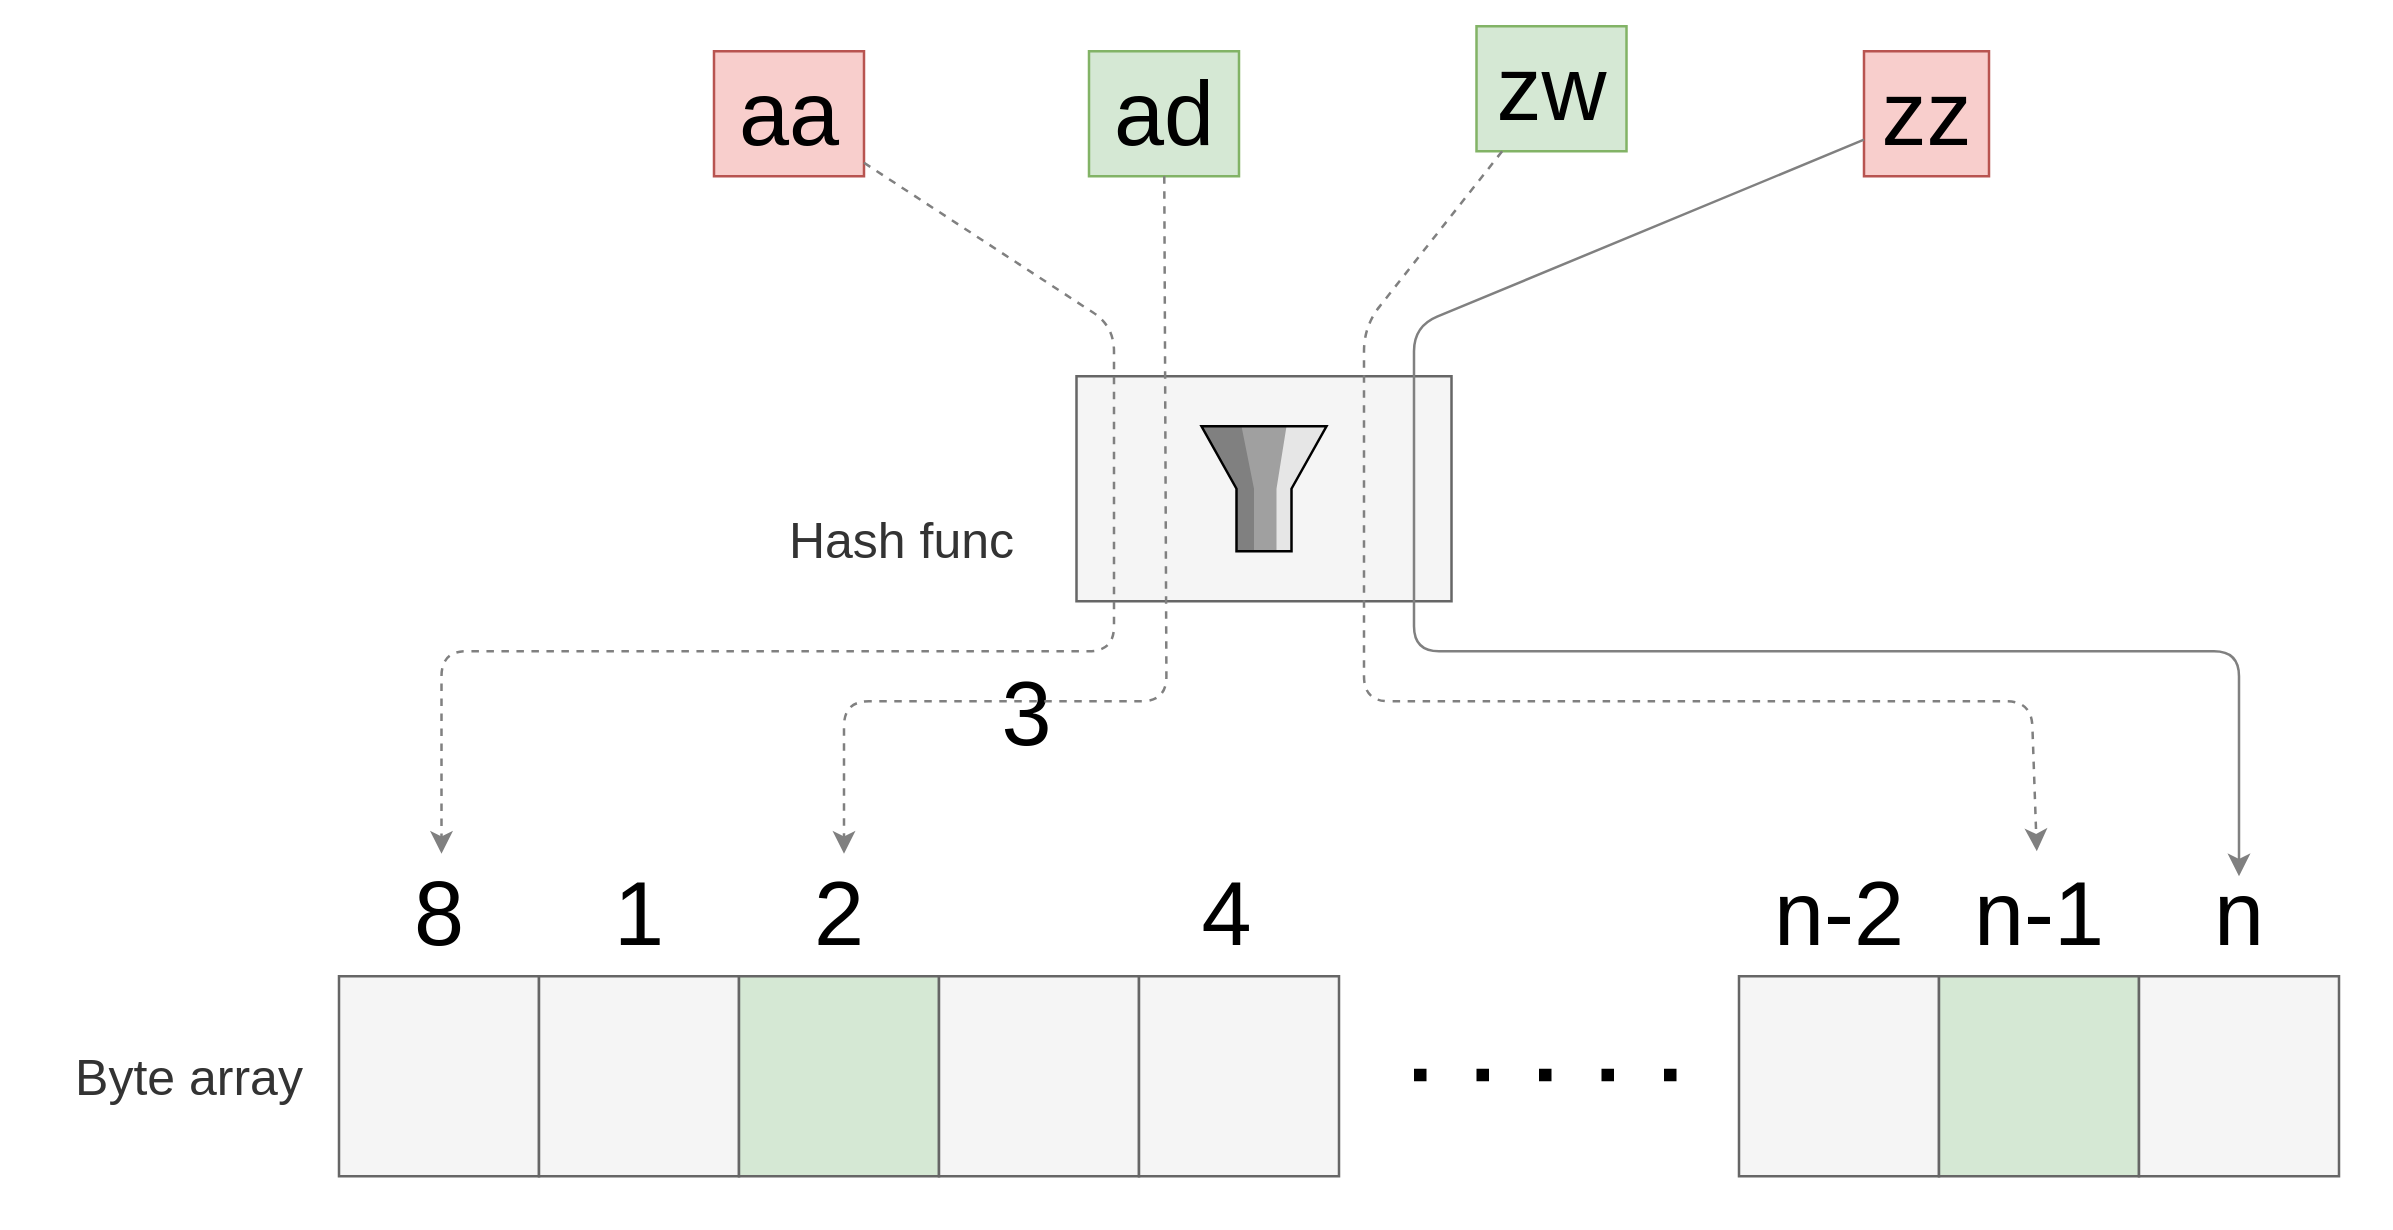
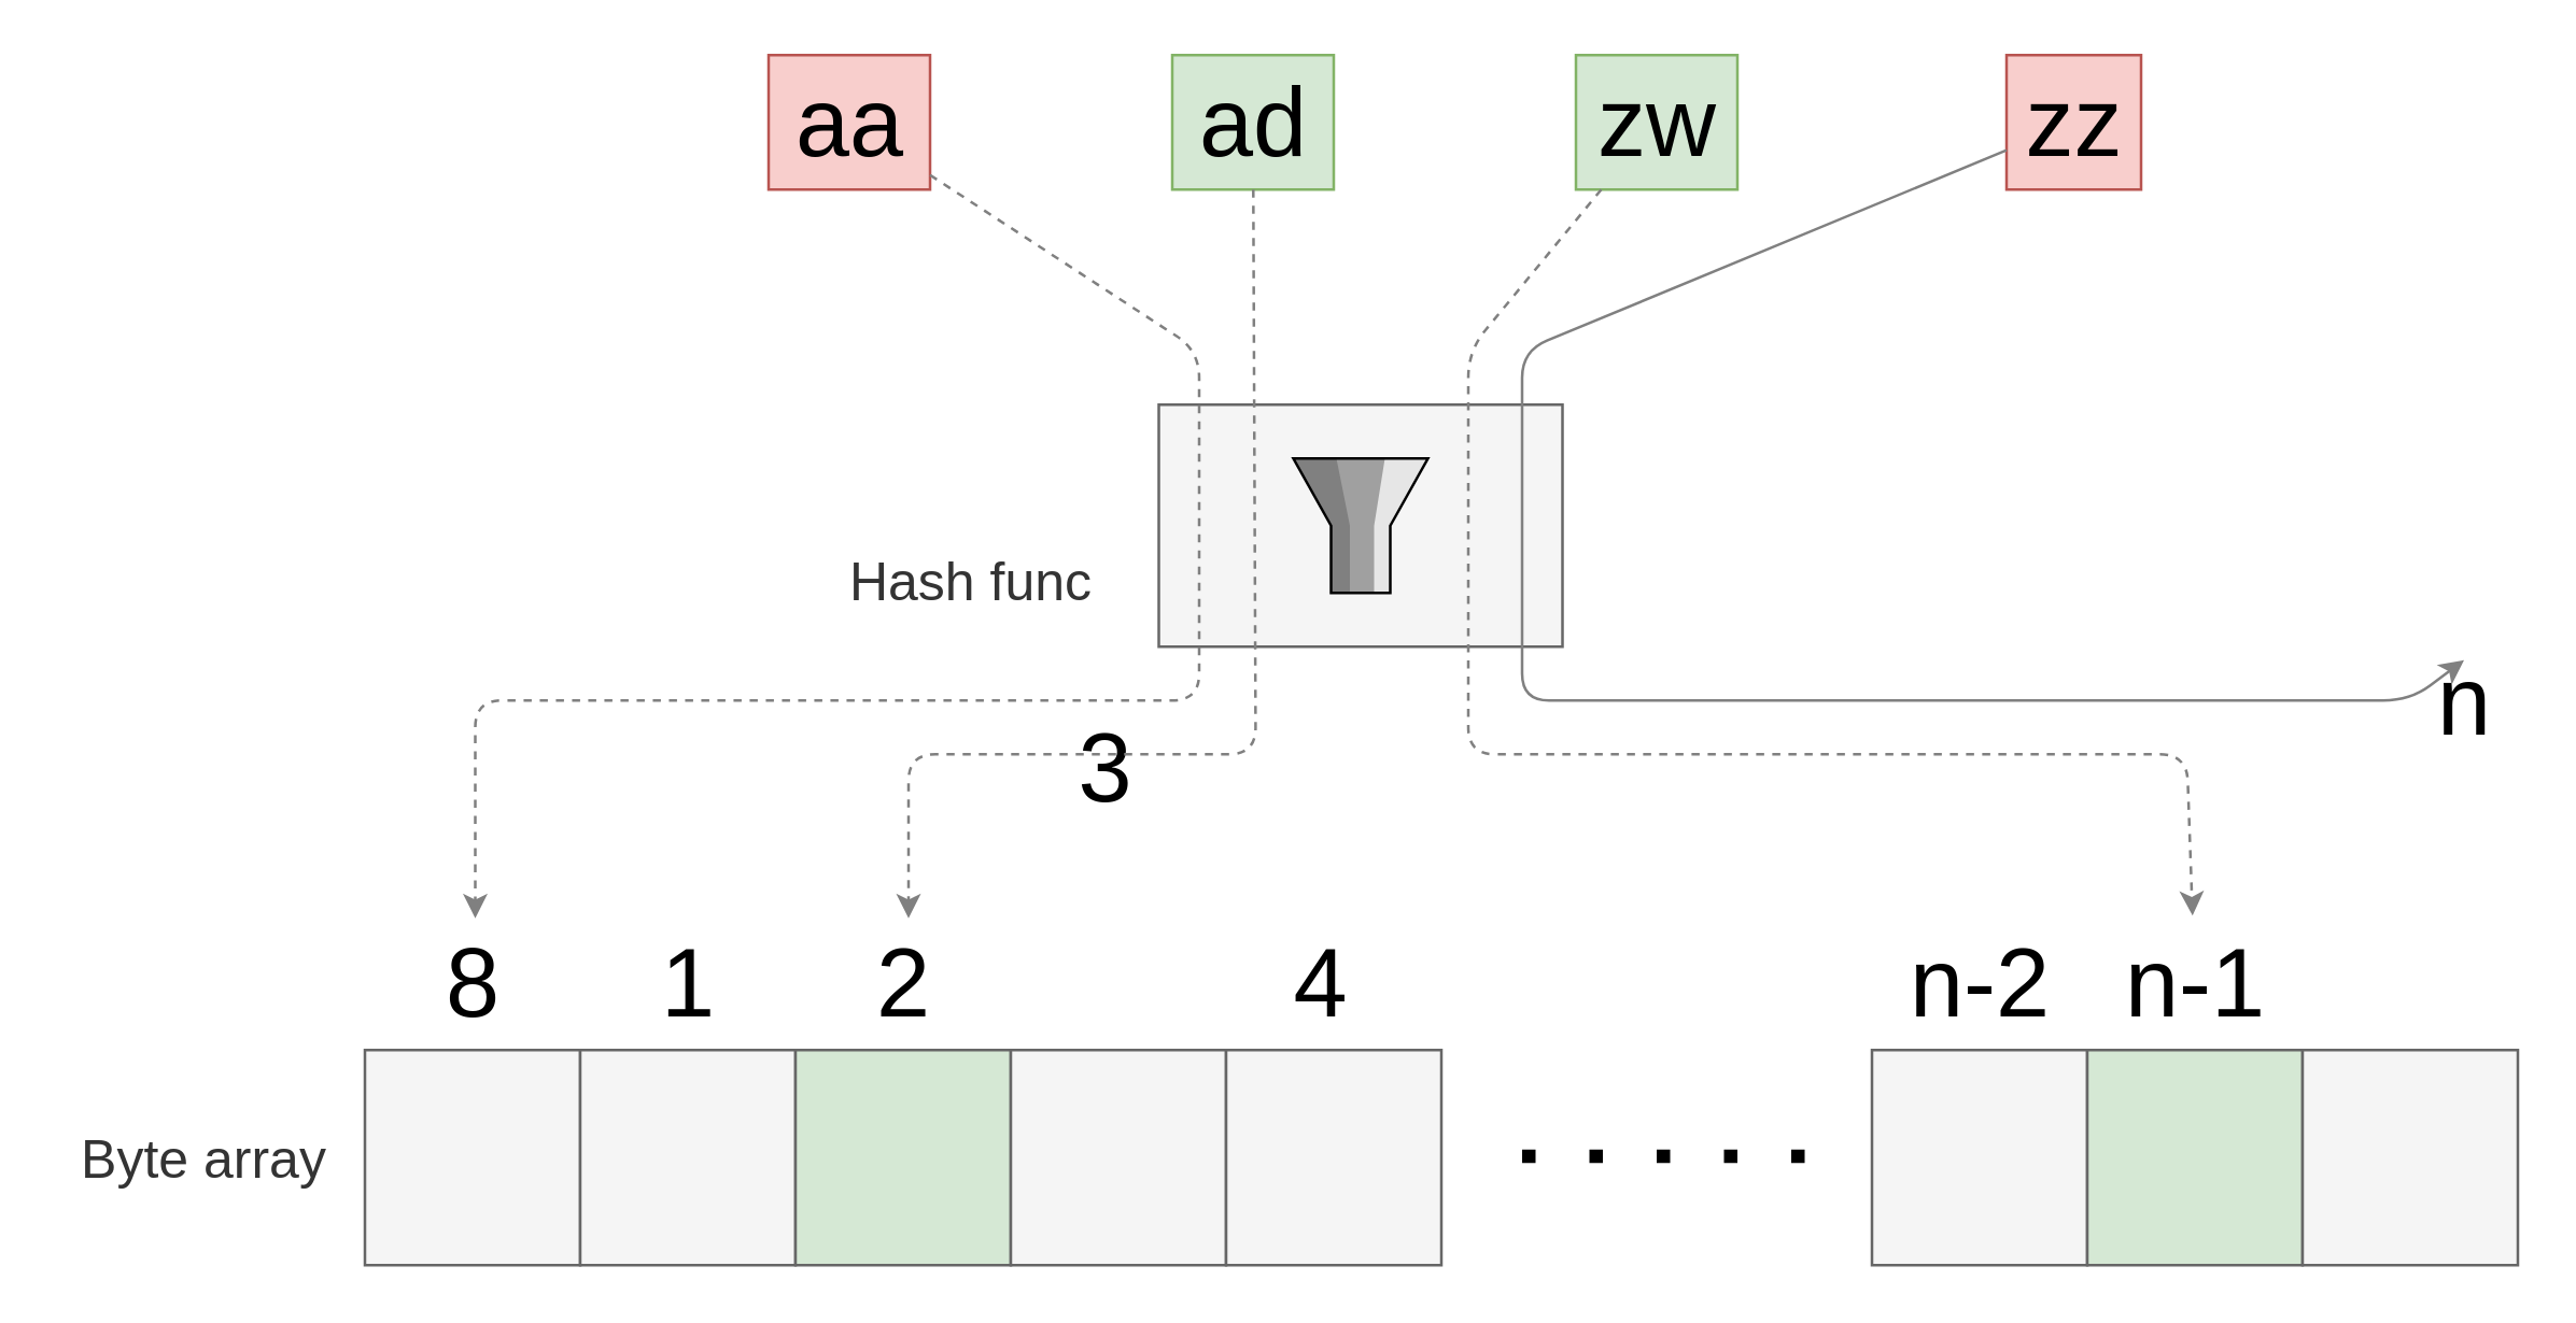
  <mxCell id="0" />
  <mxCell id="1" parent="0" />
  <mxCell id="2" value="" style="whiteSpace=wrap;html=1;aspect=fixed;fillColor=#f5f5f5;strokeColor=#666666;fontColor=#333333;" vertex="1" parent="1"><mxGeometry x="135" y="390" width="80" height="80" as="geometry" /></mxCell>
  <mxCell id="3" value="" style="whiteSpace=wrap;html=1;aspect=fixed;fillColor=#f5f5f5;strokeColor=#666666;fontColor=#333333;" vertex="1" parent="1"><mxGeometry x="215" y="390" width="80" height="80" as="geometry" /></mxCell>
  <mxCell id="4" value="" style="whiteSpace=wrap;html=1;aspect=fixed;fillColor=#D5E8D4;strokeColor=#666666;fontColor=#333333;" vertex="1" parent="1"><mxGeometry x="295" y="390" width="80" height="80" as="geometry" /></mxCell>
  <mxCell id="5" value="" style="whiteSpace=wrap;html=1;aspect=fixed;fillColor=#f5f5f5;strokeColor=#666666;fontColor=#333333;" vertex="1" parent="1"><mxGeometry x="375" y="390" width="80" height="80" as="geometry" /></mxCell>
  <mxCell id="6" value="" style="whiteSpace=wrap;html=1;aspect=fixed;fillColor=#f5f5f5;strokeColor=#666666;fontColor=#333333;" vertex="1" parent="1"><mxGeometry x="455" y="390" width="80" height="80" as="geometry" /></mxCell>
  <mxCell id="7" value="" style="whiteSpace=wrap;html=1;aspect=fixed;fillColor=#F5F5F5;strokeColor=#666666;fontColor=#333333;" vertex="1" parent="1"><mxGeometry x="695" y="390" width="80" height="80" as="geometry" /></mxCell>
  <mxCell id="8" value="" style="whiteSpace=wrap;html=1;aspect=fixed;fillColor=#D5E8D4;strokeColor=#666666;fontColor=#333333;" vertex="1" parent="1"><mxGeometry x="775" y="390" width="80" height="80" as="geometry" /></mxCell>
  <mxCell id="9" value="" style="whiteSpace=wrap;html=1;aspect=fixed;fillColor=#f5f5f5;strokeColor=#666666;fontColor=#333333;" vertex="1" parent="1"><mxGeometry x="855" y="390" width="80" height="80" as="geometry" /></mxCell>
  <mxCell id="10" value="" style="endArrow=none;dashed=1;html=1;dashPattern=1 4;strokeWidth=5;" edge="1" parent="1"><mxGeometry width="50" height="50" relative="1" as="geometry"><mxPoint x="565" y="429.5" as="sourcePoint" /><mxPoint x="685" y="429.5" as="targetPoint" /></mxGeometry></mxCell>
  <mxCell id="11" value="8" style="text;html=1;align=center;verticalAlign=middle;resizable=0;points=[];autosize=1;fontSize=36;" vertex="1" parent="1"><mxGeometry x="155" y="340" width="40" height="50" as="geometry" /></mxCell>
  <mxCell id="12" value="1" style="text;html=1;align=center;verticalAlign=middle;resizable=0;points=[];autosize=1;fontSize=36;" vertex="1" parent="1"><mxGeometry x="235" y="340" width="40" height="50" as="geometry" /></mxCell>
  <mxCell id="13" value="2" style="text;html=1;align=center;verticalAlign=middle;resizable=0;points=[];autosize=1;fontSize=36;" vertex="1" parent="1"><mxGeometry x="315" y="340" width="40" height="50" as="geometry" /></mxCell>
  <mxCell id="14" value="3" style="text;html=1;align=center;verticalAlign=middle;resizable=0;points=[];autosize=1;fontSize=36;" vertex="1" parent="1"><mxGeometry x="390" y="260" width="40" height="50" as="geometry" /></mxCell>
  <mxCell id="15" value="4" style="text;html=1;align=center;verticalAlign=middle;resizable=0;points=[];autosize=1;fontSize=36;" vertex="1" parent="1"><mxGeometry x="470" y="340" width="40" height="50" as="geometry" /></mxCell>
- <mxCell id="16" value="n" style="text;html=1;align=center;verticalAlign=middle;resizable=0;points=[];autosize=1;fontSize=36;" vertex="1" parent="1"><mxGeometry x="875" y="340" width="40" height="50" as="geometry" /></mxCell>
+ <mxCell id="16" value="n" style="text;html=1;align=center;verticalAlign=middle;resizable=0;points=[];autosize=1;fontSize=36;" vertex="1" parent="1"><mxGeometry x="895" y="235" width="40" height="50" as="geometry" /></mxCell>
  <mxCell id="17" value="n-1" style="text;html=1;align=center;verticalAlign=middle;resizable=0;points=[];autosize=1;fontSize=36;" vertex="1" parent="1"><mxGeometry x="780" y="340" width="70" height="50" as="geometry" /></mxCell>
  <mxCell id="18" value="n-2" style="text;html=1;align=center;verticalAlign=middle;resizable=0;points=[];autosize=1;fontSize=36;" vertex="1" parent="1"><mxGeometry x="700" y="340" width="70" height="50" as="geometry" /></mxCell>
  <mxCell id="19" value="" style="strokeWidth=1;outlineConnect=0;dashed=0;align=center;fontSize=8;fillColor=#f5f5f5;verticalLabelPosition=bottom;verticalAlign=top;shape=mxgraph.eip.message_filter;strokeColor=#666666;fontColor=#333333;" vertex="1" parent="1"><mxGeometry x="430" y="150" width="150" height="90" as="geometry" /></mxCell>
  <mxCell id="20" value="aa" style="text;html=1;align=center;verticalAlign=middle;resizable=0;points=[];autosize=1;fontSize=36;fillColor=#f8cecc;strokeColor=#b85450;" vertex="1" parent="1"><mxGeometry x="285" y="20" width="60" height="50" as="geometry" /></mxCell>
  <mxCell id="21" value="zz" style="text;html=1;align=center;verticalAlign=middle;resizable=0;points=[];autosize=1;fontSize=36;fillColor=#f8cecc;strokeColor=#b85450;" vertex="1" parent="1"><mxGeometry x="745" y="20" width="50" height="50" as="geometry" /></mxCell>
  <mxCell id="22" value="" style="endArrow=classic;html=1;dashed=1;strokeWidth=1;fontSize=36;entryX=0.525;entryY=0.02;entryDx=0;entryDy=0;entryPerimeter=0;strokeColor=#808080;" edge="1" parent="1" source="20" target="11"><mxGeometry width="50" height="50" relative="1" as="geometry"><mxPoint x="535" y="320" as="sourcePoint" /><mxPoint x="585" y="270" as="targetPoint" /><Array as="points"><mxPoint x="445" y="130" /><mxPoint x="445" y="260" /><mxPoint x="176" y="260" /></Array></mxGeometry></mxCell>
  <mxCell id="23" value="" style="endArrow=classic;html=1;dashed=0;strokeWidth=1;fontSize=36;entryX=0.5;entryY=0.2;entryDx=0;entryDy=0;entryPerimeter=0;strokeColor=#808080;" edge="1" parent="1" source="21" target="16"><mxGeometry width="50" height="50" relative="1" as="geometry"><mxPoint x="469.118" y="80" as="sourcePoint" /><mxPoint x="186" y="351" as="targetPoint" /><Array as="points"><mxPoint x="565" y="130" /><mxPoint x="565" y="260" /><mxPoint x="895" y="260" /></Array></mxGeometry></mxCell>
- <mxCell id="24" value="zw" style="text;html=1;align=center;verticalAlign=middle;resizable=0;points=[];autosize=1;fontSize=36;fillColor=#d5e8d4;strokeColor=#82b366;" vertex="1" parent="1"><mxGeometry x="590" y="10" width="60" height="50" as="geometry" /></mxCell>
+ <mxCell id="24" value="zw" style="text;html=1;align=center;verticalAlign=middle;resizable=0;points=[];autosize=1;fontSize=36;fillColor=#d5e8d4;strokeColor=#82b366;" vertex="1" parent="1"><mxGeometry x="585" y="20" width="60" height="50" as="geometry" /></mxCell>
  <mxCell id="25" value="ad" style="text;html=1;align=center;verticalAlign=middle;resizable=0;points=[];autosize=1;fontSize=36;fillColor=#d5e8d4;strokeColor=#82b366;" vertex="1" parent="1"><mxGeometry x="435" y="20" width="60" height="50" as="geometry" /></mxCell>
  <mxCell id="26" value="" style="endArrow=classic;html=1;dashed=1;strokeWidth=1;fontSize=36;entryX=0.55;entryY=0.02;entryDx=0;entryDy=0;entryPerimeter=0;strokeColor=#808080;" edge="1" parent="1" source="25" target="13"><mxGeometry width="50" height="50" relative="1" as="geometry"><mxPoint x="415" y="74.615" as="sourcePoint" /><mxPoint x="186" y="351" as="targetPoint" /><Array as="points"><mxPoint x="466" y="280" /><mxPoint x="337" y="280" /></Array></mxGeometry></mxCell>
  <mxCell id="27" value="" style="endArrow=classic;html=1;dashed=1;strokeWidth=1;fontSize=36;strokeColor=#808080;" edge="1" parent="1" source="24" target="17"><mxGeometry width="50" height="50" relative="1" as="geometry"><mxPoint x="815" y="65.366" as="sourcePoint" /><mxPoint x="905" y="360" as="targetPoint" /><Array as="points"><mxPoint x="545" y="130" /><mxPoint x="545" y="280" /><mxPoint x="812" y="280" /></Array></mxGeometry></mxCell>
  <mxCell id="28" value="Byte array" style="text;html=1;align=center;verticalAlign=middle;resizable=0;points=[];autosize=1;fontSize=20;fillColor=none;strokeColor=none;fontColor=#333333;" vertex="1" parent="1"><mxGeometry x="20" y="415" width="110" height="30" as="geometry" /></mxCell>
  <mxCell id="29" value="Hash func" style="text;html=1;align=center;verticalAlign=middle;resizable=0;points=[];autosize=1;fontSize=20;fillColor=none;strokeColor=none;fontColor=#333333;" vertex="1" parent="1"><mxGeometry x="305" y="200" width="110" height="30" as="geometry" /></mxCell>
